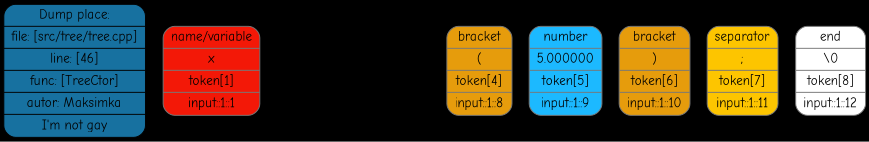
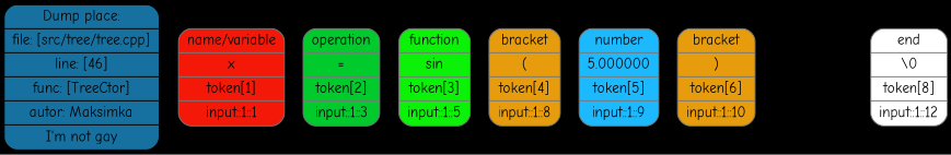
  digraph {
    bgcolor="#000000"
    rankdir=TB
    fontname="Comic Neue"
    node [color="#777777" fillcolor="#e69c0c" shape=Mrecord style=filled fontname="Comic Neue"]
    n1 [color="#000000" fillcolor="#1771a0" label=" { Dump place: | file: [src/tree/tree.cpp] | line: [46] | func: [TreeCtor] | autor: Maksimka | I'm not gay } "]
    n2 [fillcolor="#f31807" label=" { name/variable | x |  token[1] |  input::1::1 } "]
+   n3 [fillcolor="#00ca2c" label=" { operation | = |  token[2] |  input::1::3 } "]
+   n4 [fillcolor="#0cf108" label=" { function | sin |  token[3] |  input::1::5 } "]
    n5 [label=" { bracket | ( |  token[4] |  input::1::8 } "]
    n6 [fillcolor="#1cb9ff" label=" { number | 5.000000 |  token[5] |  input::1::9 } "]
    n7 [label=" { bracket | ) |  token[6] |  input::1::10 } "]
-   n8 [fillcolor="#fdc500" label=" { separator | ; |  token[7] |  input::1::11 } "]
    n9 [fillcolor="#ffffff" label=" { end | \\0 |  token[8] |  input::1::12 } "]
  }
